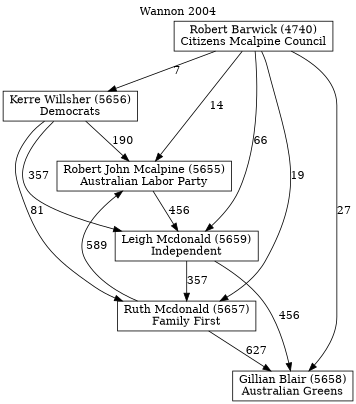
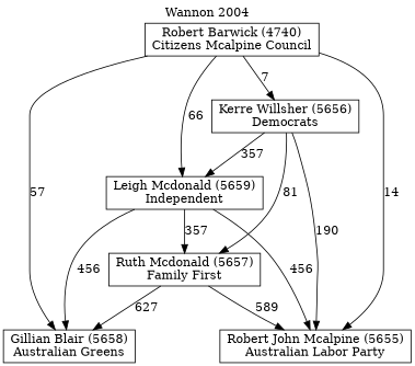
  digraph {
    label="Wannon 2004"
    labelloc=t
    mclimit=10
    node [shape=box]
    n1 [label="Robert John Mcalpine (5655)\nAustralian Labor Party"]
    n2 [label="Gillian Blair (5658)\nAustralian Greens"]
    n3 [label="Ruth Mcdonald (5657)\nFamily First"]
    n4 [label="Leigh Mcdonald (5659)\nIndependent"]
    n5 [label="Kerre Willsher (5656)\nDemocrats"]
    n6 [label="Robert Barwick (4740)\nCitizens Mcalpine Council"]
    n3 -> n1 [label=589]
    n3 -> n2 [label=627]
-   n1 -> n4 [label=456]
+   n4 -> n1 [label=456]
    n4 -> n2 [label=456]
    n4 -> n3 [label=357]
    n5 -> n1 [label=190]
    n5 -> n3 [label=81]
    n5 -> n4 [label=357]
    n6 -> n1 [label=14]
-   n6 -> n2 [label=27]
-   n6 -> n3 [label=19]
+   n6 -> n2 [label=57]
    n6 -> n4 [label=66]
    n6 -> n5 [label=7]
  }
